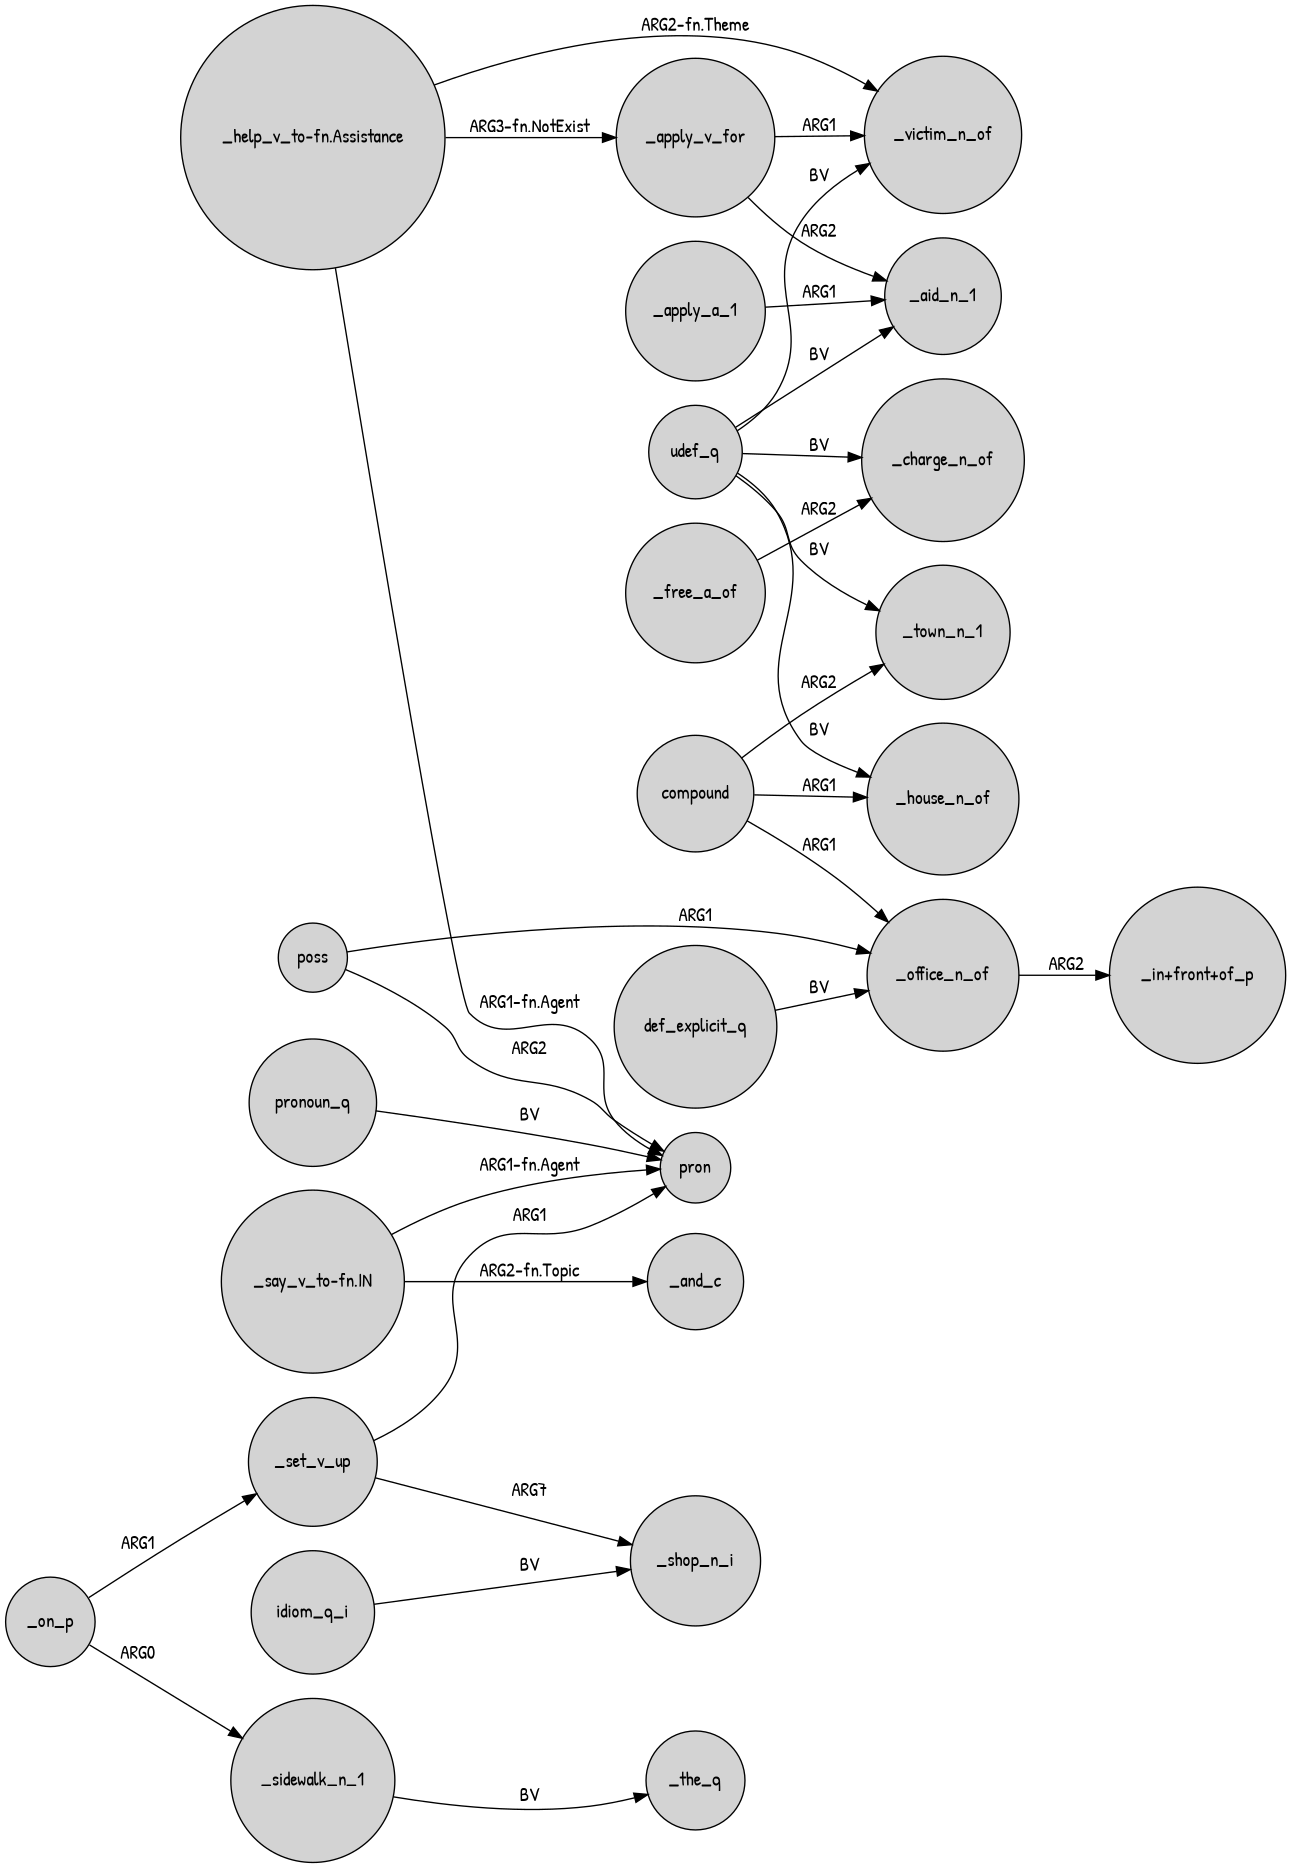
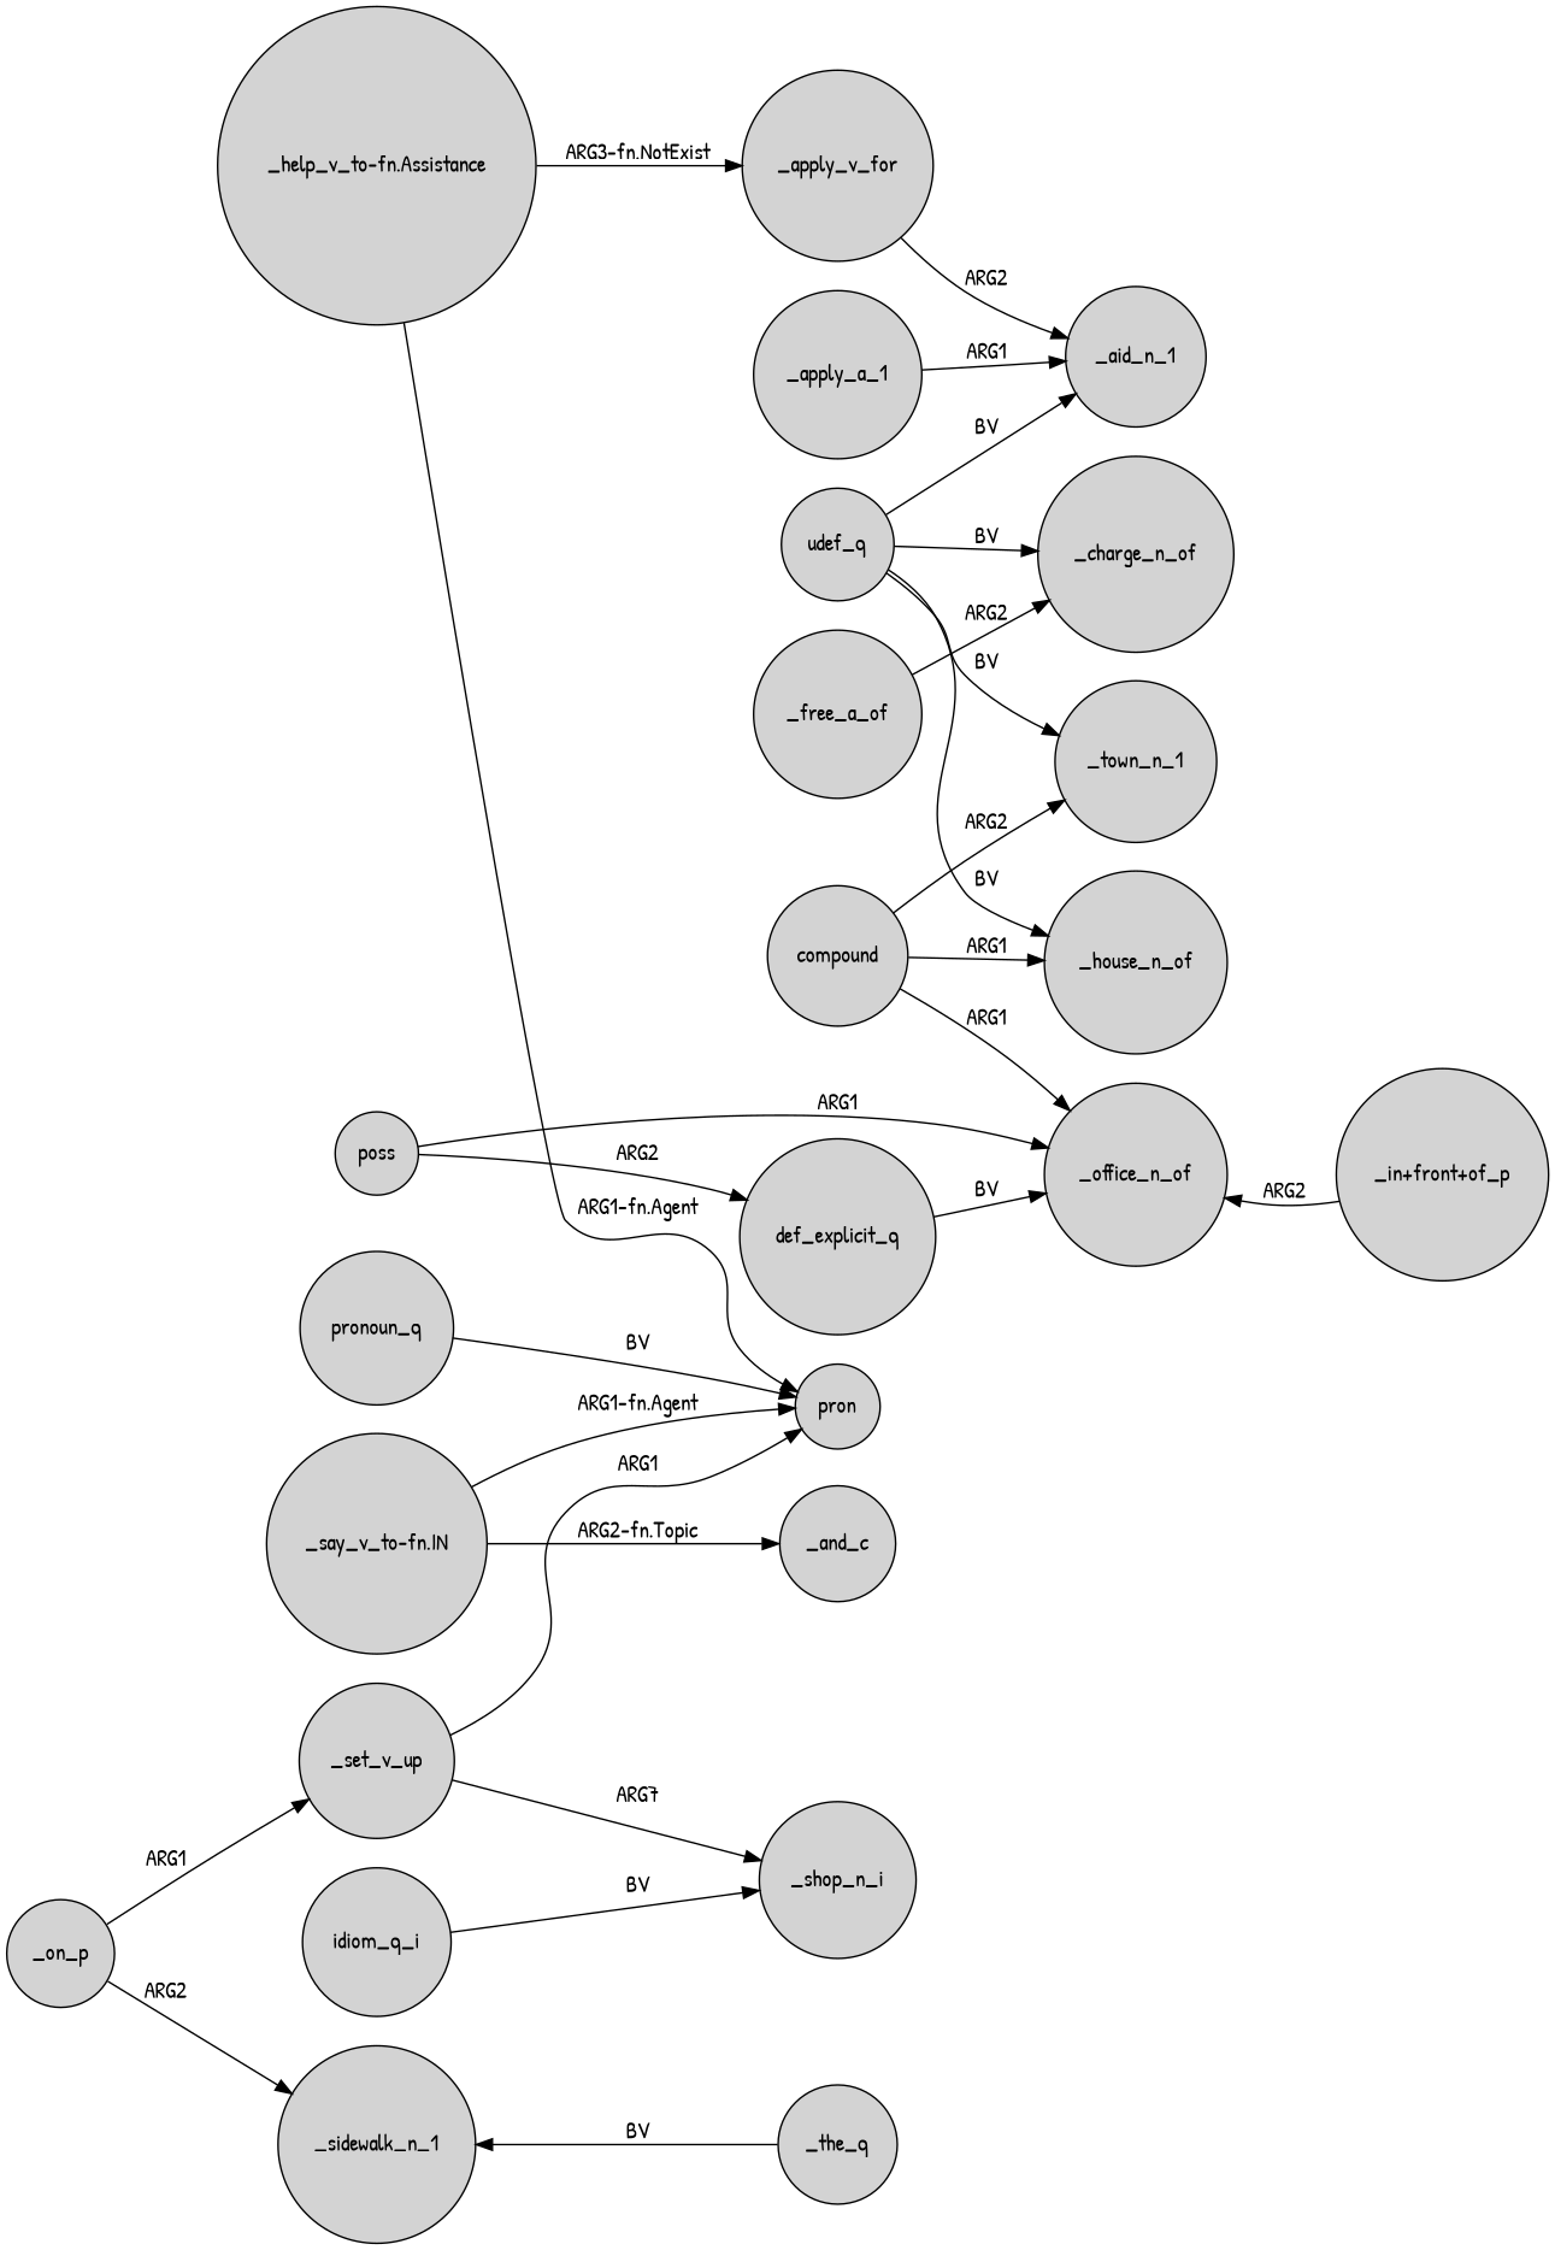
  digraph {
    fontname="Patrick Hand"
    rankdir=LR
    node [fontname="Patrick Hand" shape=circle style=filled]
    edge [fontname="Patrick Hand"]
    poss
    pron
    _office_n_of
    "_help_v_to-fn.Assistance"
    _apply_v_for
-   _victim_n_of
    _aid_n_1
    def_explicit_q
    udef_q
    _charge_n_of
    _house_n_of
    _town_n_1
    _set_v_up
    _shop_n_i
    compound
    _on_p
    _sidewalk_n_1
    "_in+front+of_p"
    idiom_q_i
    pronoun_q
    _free_a_of
    "_say_v_to-fn.IN"
    _and_c
    _the_q
    n25 [label=_apply_a_1]
-   poss -> pron [label=ARG2]
+   poss -> def_explicit_q [label=ARG2]
    poss -> _office_n_of [label=ARG1]
    "_help_v_to-fn.Assistance" -> pron [label="ARG1-fn.Agent"]
    "_help_v_to-fn.Assistance" -> _apply_v_for [label="ARG3-fn.NotExist"]
-   "_help_v_to-fn.Assistance" -> _victim_n_of [label="ARG2-fn.Theme"]
-   _apply_v_for -> _victim_n_of [label=ARG1]
    _apply_v_for -> _aid_n_1 [label=ARG2]
    def_explicit_q -> _office_n_of [label=BV]
-   udef_q -> _victim_n_of [label=BV]
    udef_q -> _aid_n_1 [label=BV]
    udef_q -> _charge_n_of [label=BV]
    udef_q -> _house_n_of [label=BV]
    udef_q -> _town_n_1 [label=BV]
    _set_v_up -> pron [label=ARG1]
    _set_v_up -> _shop_n_i [label=ARG7]
    compound -> _office_n_of [label=ARG1]
    compound -> _house_n_of [label=ARG1]
    compound -> _town_n_1 [label=ARG2]
    _on_p -> _set_v_up [label=ARG1]
-   _on_p -> _sidewalk_n_1 [label=ARG0]
-   _office_n_of -> "_in+front+of_p" [label=ARG2]
+   _on_p -> _sidewalk_n_1 [label=ARG2]
+   "_in+front+of_p" -> _office_n_of [label=ARG2]
    idiom_q_i -> _shop_n_i [label=BV]
    pronoun_q -> pron [label=BV]
    _free_a_of -> _charge_n_of [label=ARG2]
    "_say_v_to-fn.IN" -> pron [label="ARG1-fn.Agent"]
    "_say_v_to-fn.IN" -> _and_c [label="ARG2-fn.Topic"]
-   _sidewalk_n_1 -> _the_q [label=BV]
+   _the_q -> _sidewalk_n_1 [label=BV]
    n25 -> _aid_n_1 [label=ARG1]
  }
